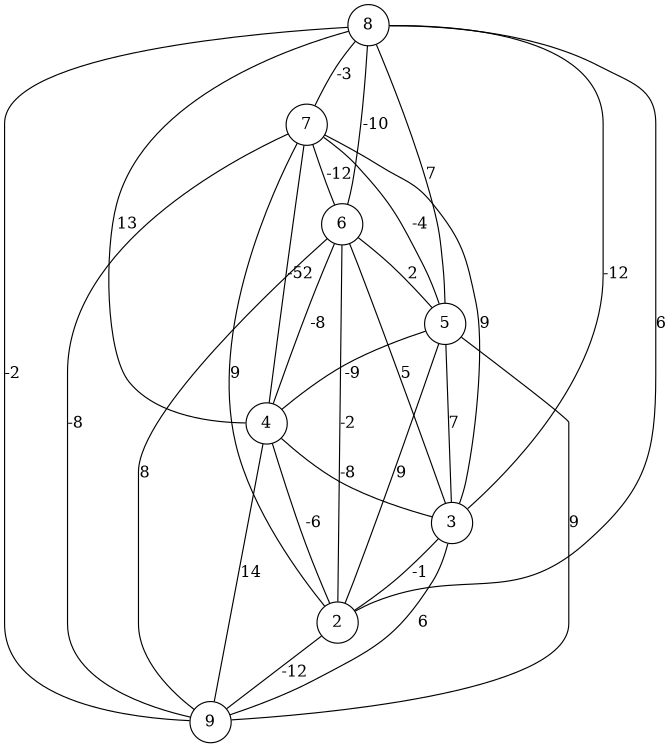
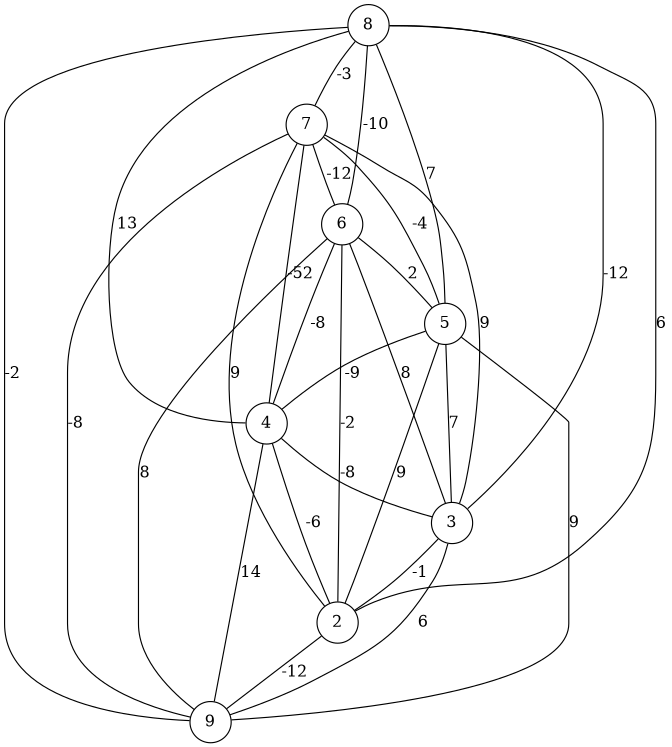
  graph {
    fontname="Helvetica,Arial,sans-serif"
    node [shape=circle]
    n1 [label=9]
    8
    2
    3
    4
    5
    6
    7
    8 -- n1 [label=-2]
    8 -- 2 [label=6]
    8 -- 3 [label=-12]
    8 -- 4 [label=13]
    8 -- 5 [label=7]
    8 -- 6 [label=-10]
    8 -- 7 [label=-3]
    2 -- n1 [label=-12]
    3 -- n1 [label=6]
    3 -- 2 [label=-1]
    4 -- n1 [label=14]
    4 -- 2 [label=-6]
    4 -- 3 [label=-8]
    5 -- n1 [label=9]
    5 -- 2 [label=9]
    5 -- 3 [label=7]
    5 -- 4 [label=-9]
    6 -- n1 [label=8]
    6 -- 2 [label=-2]
-   6 -- 3 [label=5]
+   6 -- 3 [label=8]
    6 -- 4 [label=-8]
    6 -- 5 [label=2]
    7 -- n1 [label=-8]
    7 -- 2 [label=9]
    7 -- 3 [label=9]
    7 -- 4 [label=-52]
    7 -- 5 [label=-4]
    7 -- 6 [label=-12]
  }
